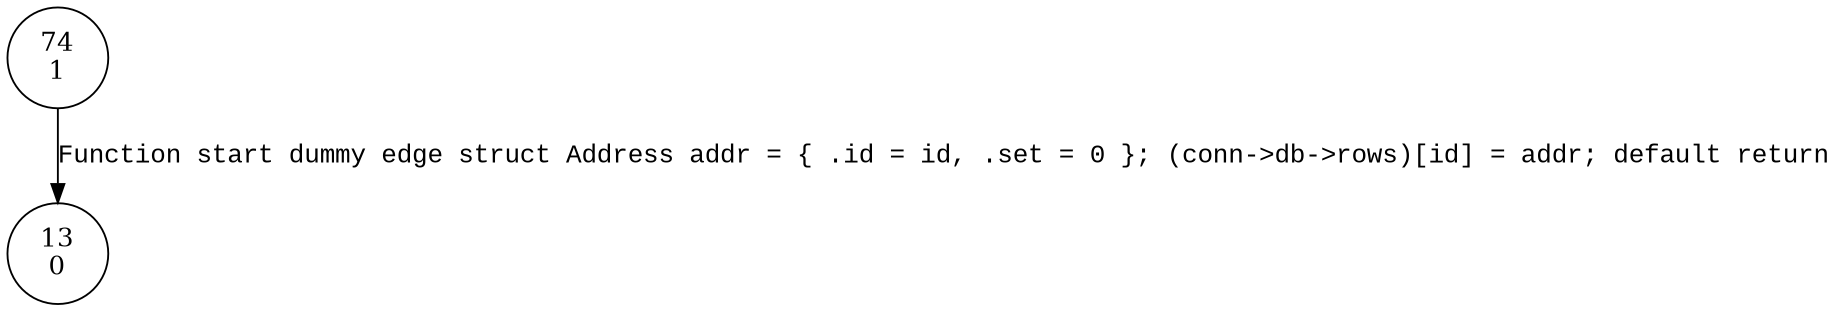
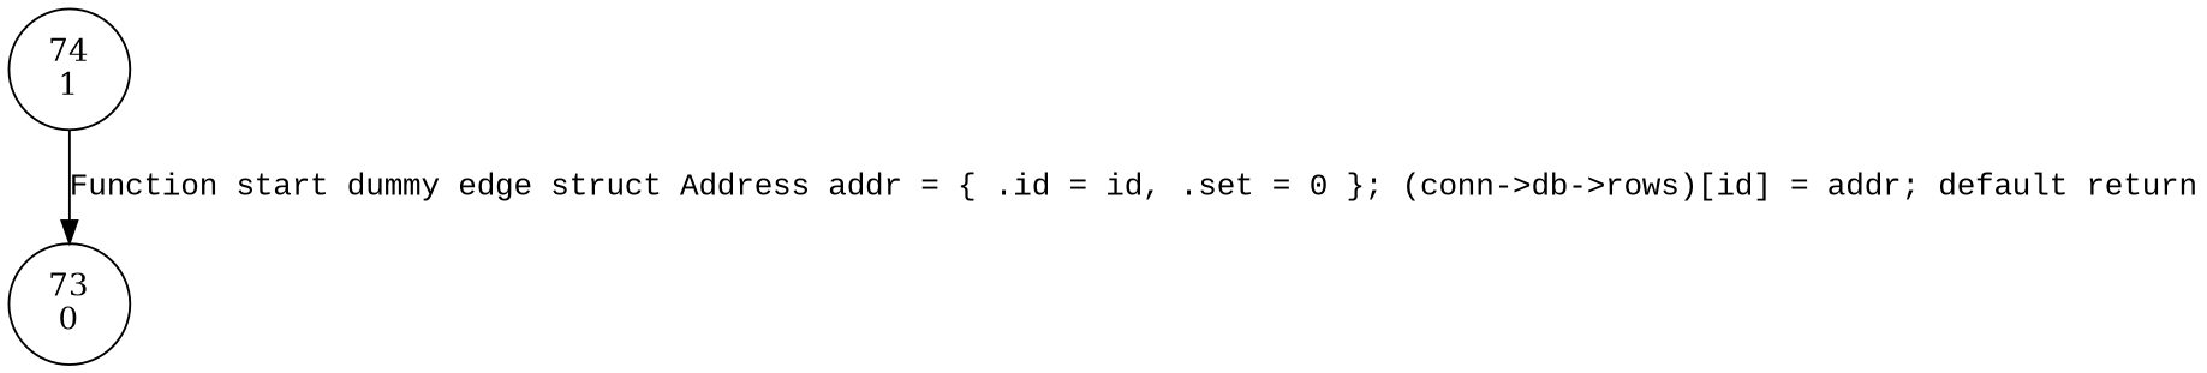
  digraph {
    node [shape=circle]
    n1 [label="74\n1"]
-   n2 [label="13\n0"]
+   n2 [label="73\n0"]
    n1 -> n2 [fontname="Courier New" label="Function start dummy edge struct Address addr = { .id = id, .set = 0 }; (conn->db->rows)[id] = addr; default return"]
  }
